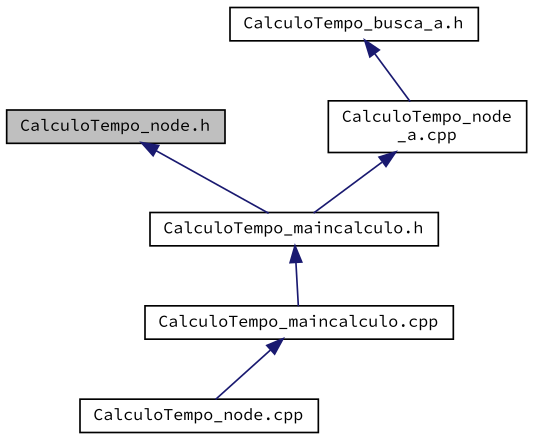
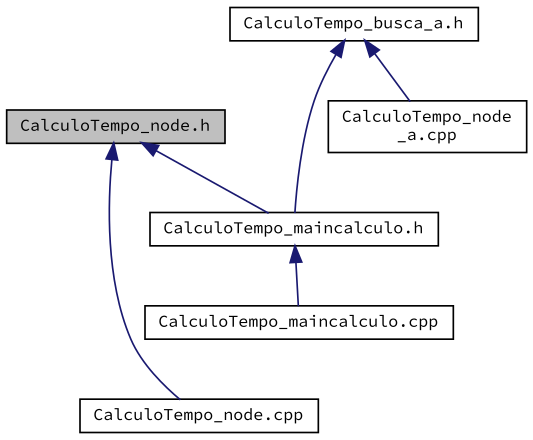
  digraph {
    fontname="Source Code Pro"
    node [color=black fillcolor=white fontname="Source Code Pro" fontsize=10 shape=record style=filled]
    edge [color=midnightblue dir=back fontname="Source Code Pro" fontsize=10 labelfontname=Helvetica labelfontsize=10 style=solid]
    n1 [fillcolor=grey75 fontcolor=black height=0.2 label="CalculoTempo_node.h" width=0.4]
    n2 [height=0.2 label="CalculoTempo_node.cpp" width=0.4]
    n3 [height=0.2 label="CalculoTempo_maincalculo.h" width=0.4]
    n4 [height=0.2 label="CalculoTempo_busca_a.h" width=0.4]
    n5 [height=0.2 label="CalculoTempo_node\l_a.cpp" width=0.4]
    n6 [height=0.2 label="CalculoTempo_maincalculo.cpp" width=0.4]
-   n6 -> n2
+   n1 -> n2
    n1 -> n3
    n3 -> n6
-   n5 -> n3
+   n4 -> n3
    n4 -> n5
  }
